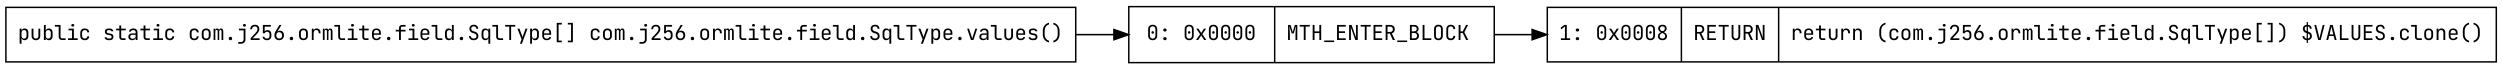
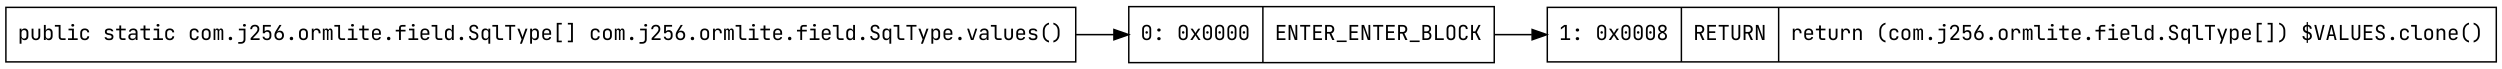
  digraph {
    rankdir=LR
    fontname="JetBrains Mono"
    node [shape=record fontname="JetBrains Mono"]
    edge [fontname="JetBrains Mono"]
-   n1 [label="{0\:\ 0x0000|MTH_ENTER_BLOCK\l}"]
+   n1 [label="{0\:\ 0x0000|ENTER_ENTER_BLOCK\l}"]
    n2 [label="{1\:\ 0x0008|RETURN\l|return (com.j256.ormlite.field.SqlType[]) $VALUES.clone()\l}"]
    n3 [label="{public static com.j256.ormlite.field.SqlType[] com.j256.ormlite.field.SqlType.values() }"]
    n1 -> n2
    n3 -> n1
  }
